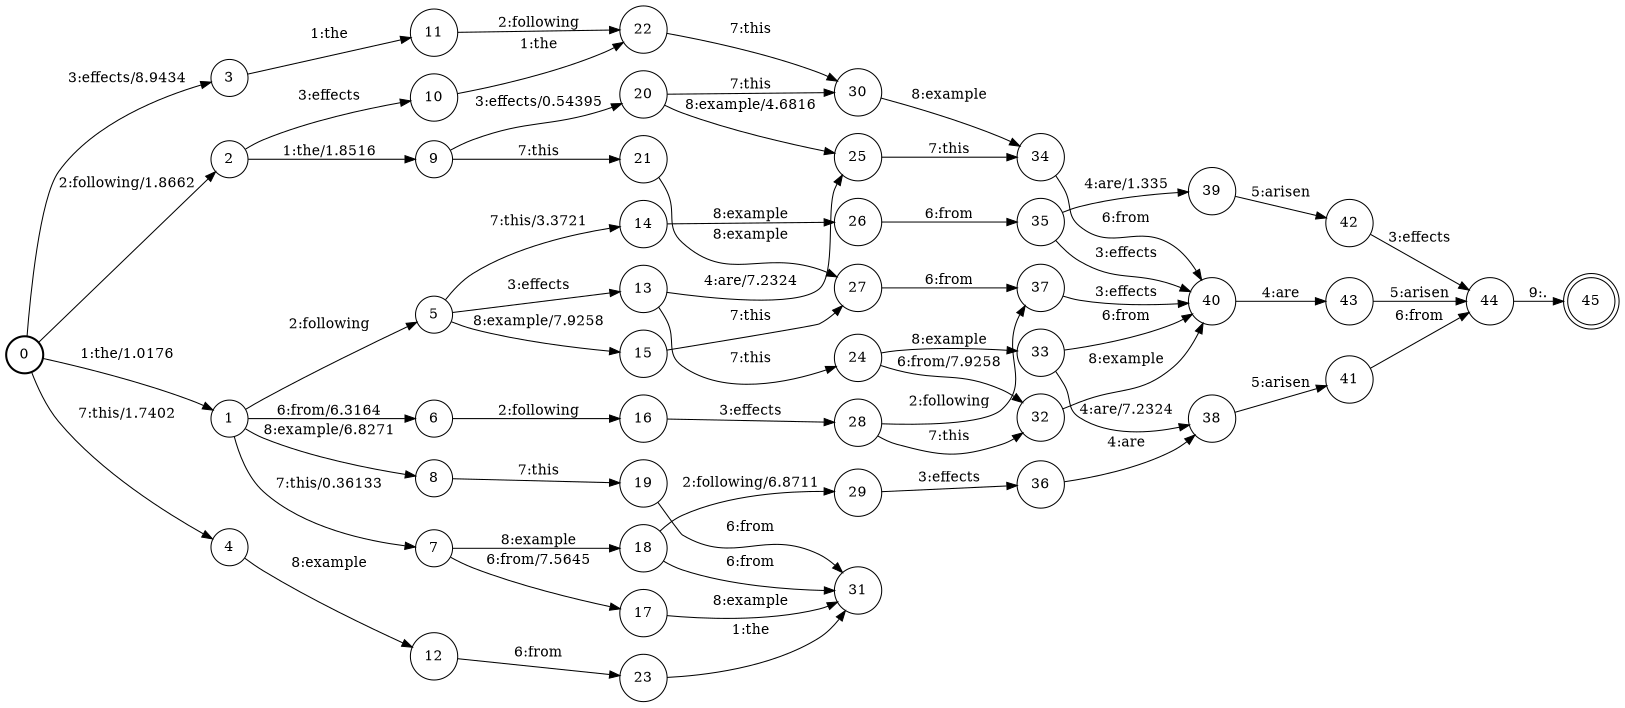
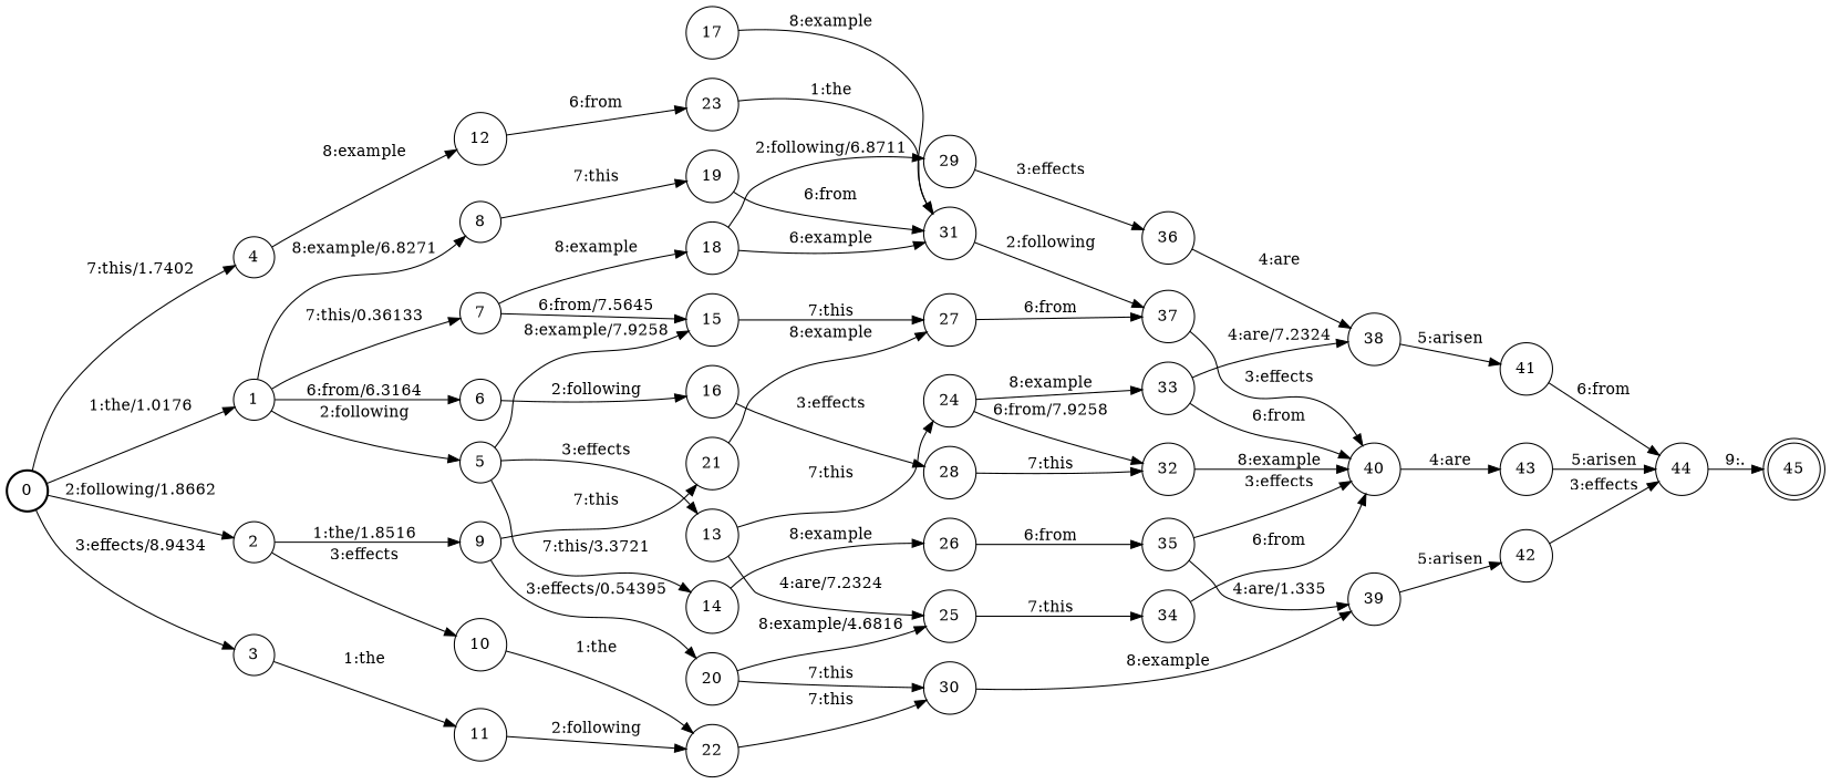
  digraph {
    nodesep=0.25
    rankdir=LR
    ranksep=0.4
    node [fontsize=14 shape=circle style=solid]
    edge [fontsize=14]
    n1 [label=0 style=bold]
    n2 [label=1]
    n3 [label=2]
    n4 [label=3]
    n5 [label=4]
    n6 [label=5]
    n7 [label=6]
    n8 [label=7]
    n9 [label=8]
    n10 [label=9]
    n11 [label=10]
    n12 [label=11]
    n13 [label=12]
    n14 [label=13]
    n15 [label=14]
    n16 [label=15]
    n17 [label=16]
    n18 [label=17]
    n19 [label=18]
    n20 [label=19]
    n21 [label=20]
    n22 [label=21]
    n23 [label=22]
    n24 [label=23]
    n25 [label=24]
    n26 [label=25]
    n27 [label=26]
    n28 [label=27]
    n29 [label=28]
    n30 [label=31]
    n31 [label=29]
    n32 [label=30]
    n33 [label=32]
    n34 [label=33]
    n35 [label=34]
    n36 [label=35]
    n37 [label=37]
    n38 [label=36]
    n39 [label=40]
    n40 [label=38]
    n41 [label=39]
    n42 [label=43]
    n43 [label=41]
    n44 [label=42]
    n45 [label=44]
    n46 [label=45 shape=doublecircle]
    n1 -> n2 [label="1:the/1.0176"]
    n1 -> n3 [label="2:following/1.8662"]
    n1 -> n4 [label="3:effects/8.9434"]
    n1 -> n5 [label="7:this/1.7402"]
    n2 -> n6 [label="2:following"]
    n2 -> n7 [label="6:from/6.3164"]
    n2 -> n8 [label="7:this/0.36133"]
    n2 -> n9 [label="8:example/6.8271"]
    n3 -> n10 [label="1:the/1.8516"]
    n3 -> n11 [label="3:effects"]
    n4 -> n12 [label="1:the"]
    n5 -> n13 [label="8:example"]
    n6 -> n14 [label="3:effects"]
    n6 -> n15 [label="7:this/3.3721"]
    n6 -> n16 [label="8:example/7.9258"]
    n7 -> n17 [label="2:following"]
-   n8 -> n18 [label="6:from/7.5645"]
+   n8 -> n16 [label="6:from/7.5645"]
    n8 -> n19 [label="8:example"]
    n9 -> n20 [label="7:this"]
    n10 -> n21 [label="3:effects/0.54395"]
    n10 -> n22 [label="7:this"]
    n11 -> n23 [label="1:the"]
    n12 -> n23 [label="2:following"]
    n13 -> n24 [label="6:from"]
    n14 -> n25 [label="7:this"]
    n14 -> n26 [label="4:are/7.2324"]
    n15 -> n27 [label="8:example"]
    n16 -> n28 [label="7:this"]
    n17 -> n29 [label="3:effects"]
    n18 -> n30 [label="8:example"]
-   n19 -> n30 [label="6:from"]
+   n19 -> n30 [label="6:example"]
    n19 -> n31 [label="2:following/6.8711"]
    n20 -> n30 [label="6:from"]
    n21 -> n26 [label="8:example/4.6816"]
    n21 -> n32 [label="7:this"]
    n22 -> n28 [label="8:example"]
    n23 -> n32 [label="7:this"]
    n24 -> n30 [label="1:the"]
    n25 -> n33 [label="6:from/7.9258"]
    n25 -> n34 [label="8:example"]
    n26 -> n35 [label="7:this"]
    n27 -> n36 [label="6:from"]
    n28 -> n37 [label="6:from"]
    n29 -> n33 [label="7:this"]
-   n29 -> n37 [label="2:following"]
+   n30 -> n37 [label="2:following"]
    n31 -> n38 [label="3:effects"]
-   n32 -> n35 [label="8:example"]
+   n32 -> n41 [label="8:example"]
    n33 -> n39 [label="8:example"]
    n34 -> n39 [label="6:from"]
    n34 -> n40 [label="4:are/7.2324"]
    n35 -> n39 [label="6:from"]
    n36 -> n39 [label="3:effects"]
    n36 -> n41 [label="4:are/1.335"]
    n37 -> n39 [label="3:effects"]
    n38 -> n40 [label="4:are"]
    n39 -> n42 [label="4:are"]
    n40 -> n43 [label="5:arisen"]
    n41 -> n44 [label="5:arisen"]
    n42 -> n45 [label="5:arisen"]
    n43 -> n45 [label="6:from"]
    n44 -> n45 [label="3:effects"]
    n45 -> n46 [label="9:."]
  }
